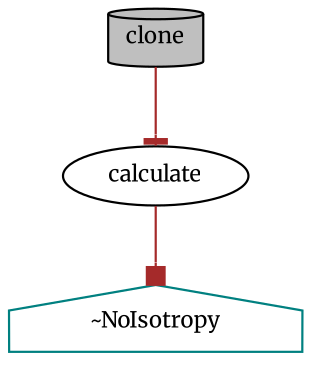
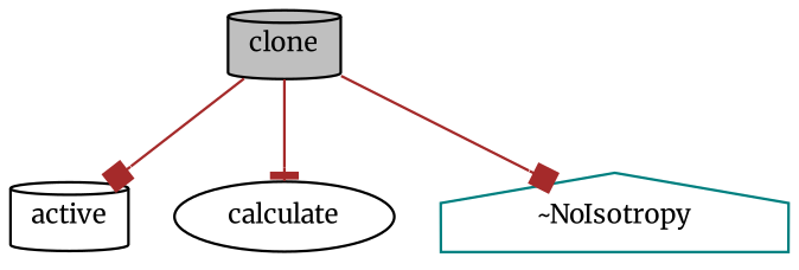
  digraph {
    fontname=Merriweather
    rankdir=TB
    node [color=black fontname=Merriweather fontsize=10 shape=cylinder]
    edge [arrowhead=box color=brown fontname=Merriweather fontsize=10 labelfontname=FreeSans labelfontsize=10 style=solid]
    n1 [fillcolor=grey75 fontcolor=black height=0.2 label=clone style=filled width=0.4]
+   n2 [height=0.2 label=active width=0.4]
    n3 [height=0.2 label=calculate shape=ellipse width=0.4]
    n4 [color=teal height=0.2 label="~NoIsotropy" shape=house width=0.4]
+   n1 -> n2
    n1 -> n3 [arrowhead=tee]
-   n3 -> n4
+   n1 -> n4
  }
